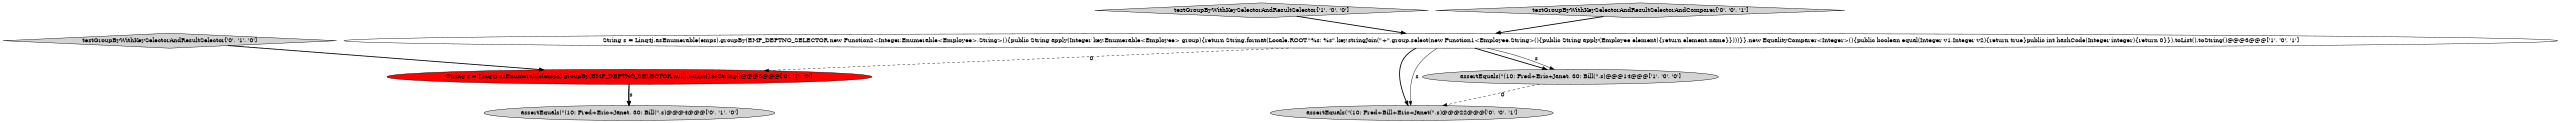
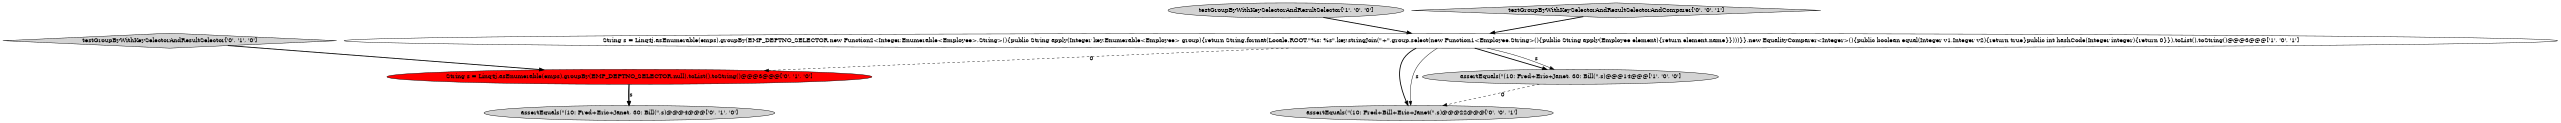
  digraph {
    node [fillcolor=lightgray shape=ellipse style=filled]
    edge [style=bold]
    n1 [label="assertEquals(\"(10: Fred+Bill+Eric+Janet(\",s)@@@22@@@['0', '0', '1']"]
-   n2 [label="testGroupByWithKeySelectorAndResultSelector['1', '0', '0']" shape=diamond]
+   n2 [label="testGroupByWithKeySelectorAndResultSelector['1', '0', '0']"]
    n3 [fillcolor=white label="String s = Linq4j.asEnumerable(emps).groupBy(EMP_DEPTNO_SELECTOR,new Function2<Integer,Enumerable<Employee>,String>(){public String apply(Integer key,Enumerable<Employee> group){return String.format(Locale.ROOT,\"%s: %s\",key,stringJoin(\"+\",group.select(new Function1<Employee,String>(){public String apply(Employee element){return element.name}})))}},new EqualityComparer<Integer>(){public boolean equal(Integer v1,Integer v2){return true}public int hashCode(Integer integer){return 0}}).toList().toString()@@@3@@@['1', '0', '1']"]
    n4 [label="testGroupByWithKeySelectorAndResultSelector['0', '1', '0']" shape=diamond]
    n5 [fillcolor=red label="String s = Linq4j.asEnumerable(emps).groupBy(EMP_DEPTNO_SELECTOR,null).toList().toString()@@@3@@@['0', '1', '0']"]
    n6 [label="assertEquals(\"(10: Fred+Eric+Janet, 30: Bill(\",s)@@@14@@@['1', '0', '0']"]
    n7 [label="assertEquals(\"(10: Fred+Eric+Janet, 30: Bill(\",s)@@@4@@@['0', '1', '0']"]
    n8 [label="testGroupByWithKeySelectorAndResultSelectorAndComparer['0', '0', '1']" shape=diamond]
    n2 -> n3
    n3 -> n1
    n3 -> n1 [label=s style=solid]
    n3 -> n5 [label=0 style=dashed]
    n3 -> n6
    n3 -> n6 [label=s style=solid]
    n4 -> n5
    n5 -> n7
    n5 -> n7 [label=s style=solid]
    n6 -> n1 [label=0 style=dashed]
    n8 -> n3
  }
